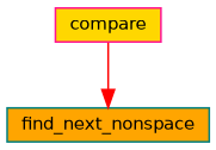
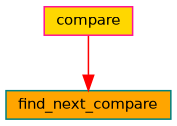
  digraph {
    rankdir=TB
    node [fontname=Helvetica fontsize=10 shape=record style=filled]
    n1 [color=deeppink fillcolor=gold fontcolor=black height=0.2 label=compare width=0.4]
-   n2 [color=teal fillcolor=orange height=0.2 label=find_next_nonspace width=0.4]
+   n2 [color=teal fillcolor=orange height=0.2 label=find_next_compare width=0.4]
    n1 -> n2 [color=red fontname=Helvetica fontsize=10 labelfontname=Helvetica labelfontsize=10 style=solid]
  }
